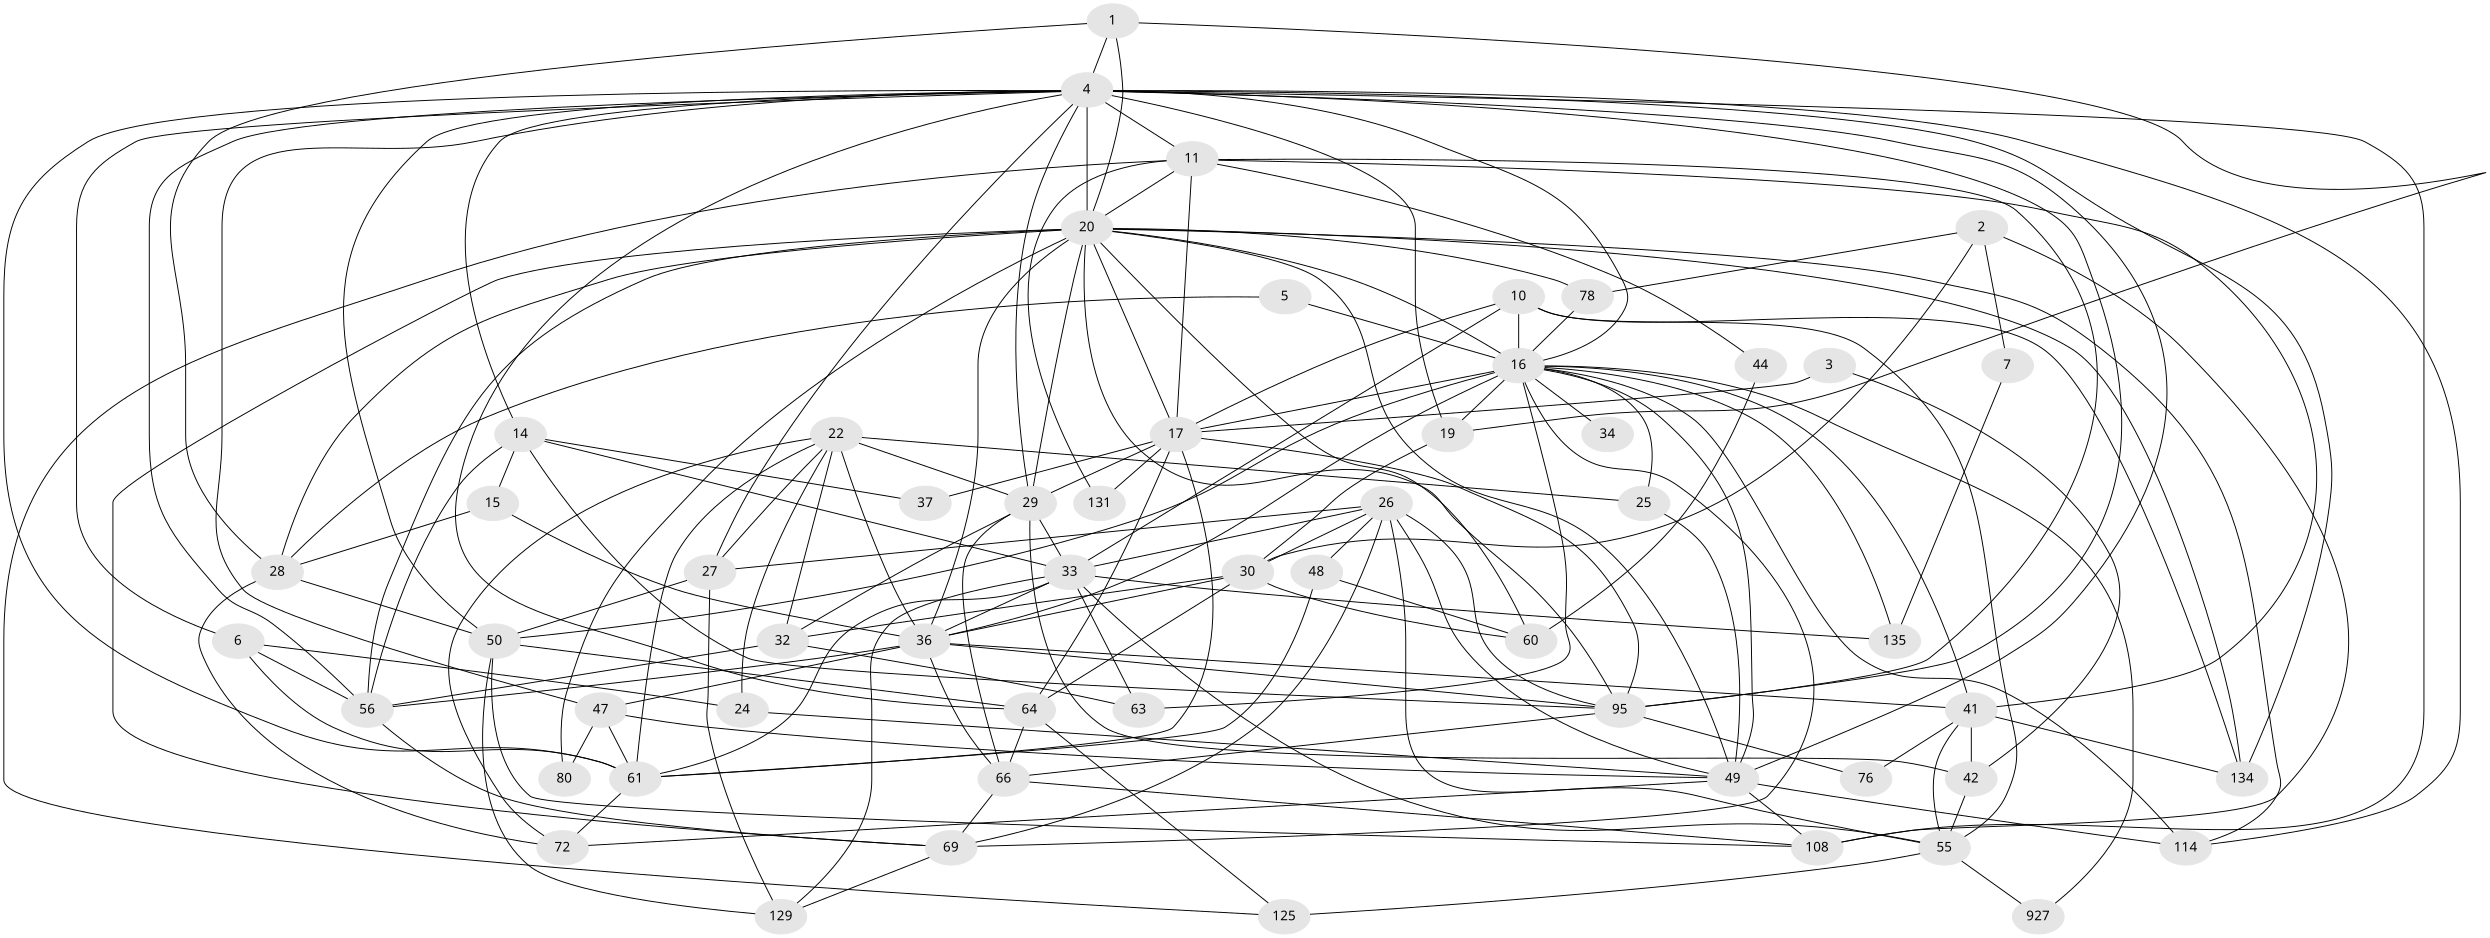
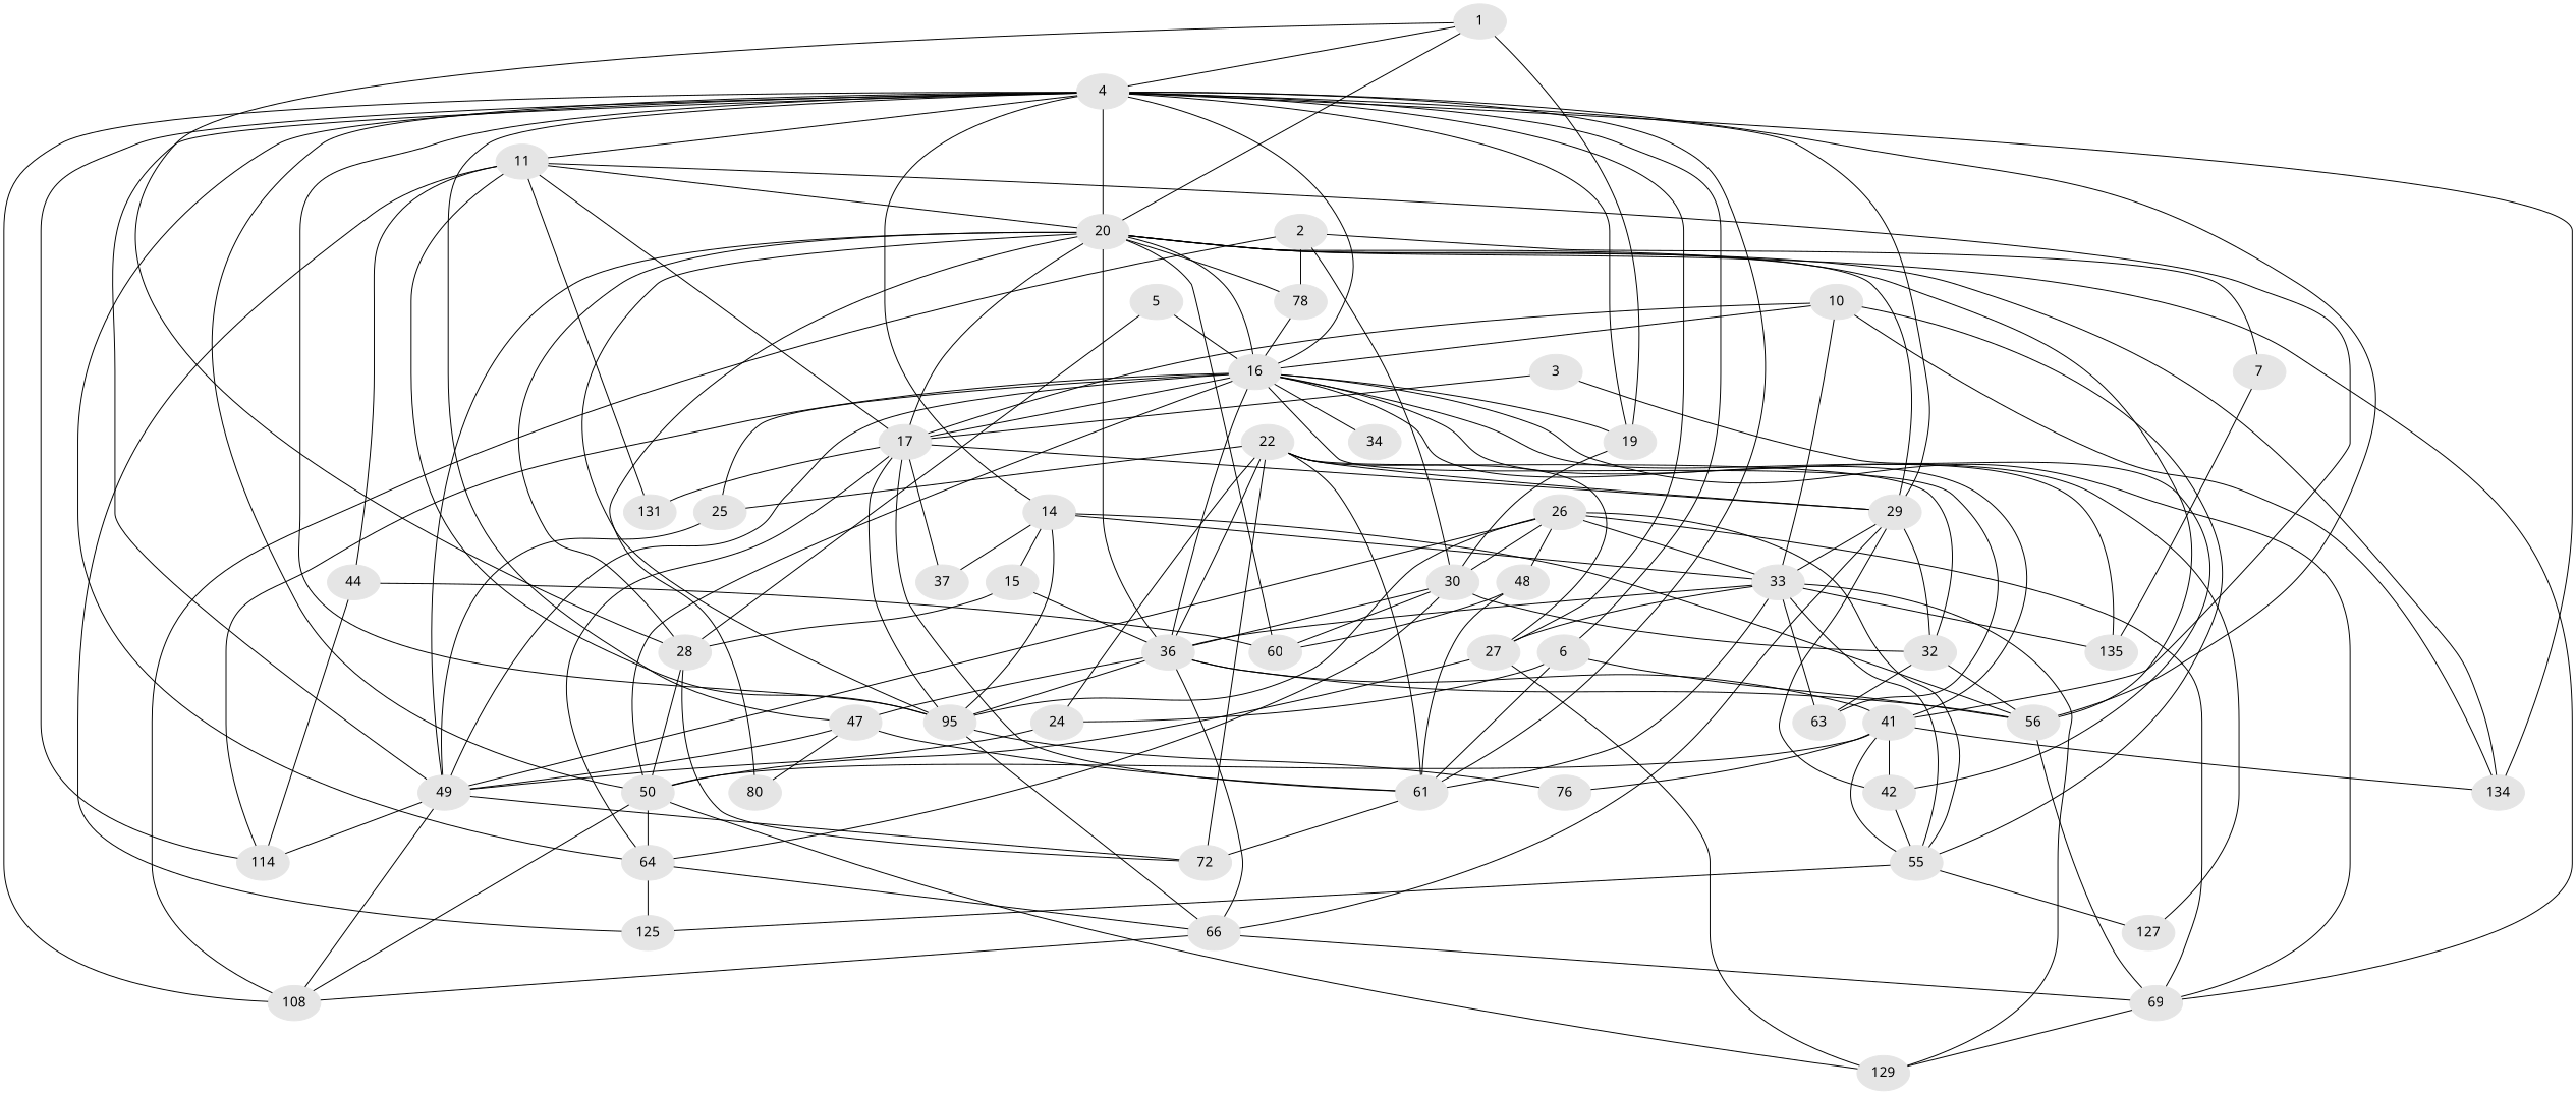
  graph {
    fontname="Noto Sans"
    node [color=gray90 fontname="Noto Sans" style=filled]
    edge [fontname="Noto Sans"]
    4 [super="+13+8+106"]
    19
    20 [super="+73+68+85+21"]
    16 [super="+132+70+74+18+100+23"]
    108 [super="+115"]
    6 [super="+53"]
    11 [super="+12+43+104"]
    14 [super="+128"]
    27 [super="+133+98"]
    29
    47 [super="+94"]
    49 [super="+110+77+95"]
    50 [super="+51+81"]
    56 [super="+105"]
    61 [super="+75"]
    64 [super="+126"]
    n17 [label=95 super="+82+123"]
    134 [super="+140"]
    114
    1
    28 [super="+88"]
    30 [super="+118"]
    78
    36 [super="+40+62"]
    69 [super="+84"]
    60
    80
    72
    2 [super="+31"]
    7
    135
    17 [super="+96+141+67"]
    41 [super="+71"]
    34
    25
    63
-   127 [label=927]
+   127
    32 [super="+121"]
    131
    37
    3
    42 [super="+57"]
    55 [super="+112+101"]
    24
    44
    125
    33 [super="+45+46+91"]
    15 [super="+136"]
    129
    66 [super="+139"]
    76
    5
    10 [super="+59+103"]
    22 [super="+58+92"]
    26 [super="+93"]
    n56 [label=48]
    4 -- 19
    4 -- 20 [weight=5]
    4 -- 16 [weight=2]
    4 -- 108 [weight=2]
    4 -- 6
    4 -- 11 [weight=2]
    4 -- 14
    4 -- 27 [weight=2]
    4 -- 29
    4 -- 47
    4 -- 49
    4 -- 50
    4 -- 56
    4 -- 61
    4 -- 64
    4 -- n17
    4 -- 134
    4 -- 114
    19 -- 30
    20 -- 29
    20 -- 49
    20 -- 56
    20 -- n17
    20 -- 134 [weight=2]
-   20 -- 114
+   44 -- 114
    20 -- 28 [weight=2]
    20 -- 78
    20 -- 36 [weight=4]
    20 -- 69
    20 -- 60
    20 -- 80 [weight=2]
    16 -- 19
    16 -- 20 [weight=3]
    16 -- 49
    16 -- 50
    16 -- 114
    16 -- 36 [weight=2]
    16 -- 69
    16 -- 135
    16 -- 17 [weight=2]
    16 -- 41
    16 -- 34
    16 -- 25
    16 -- 63
    16 -- 127
    6 -- 56
    6 -- 61
    6 -- 24
    11 -- 20
    11 -- n17
    11 -- 17
    11 -- 41
    11 -- 131
    11 -- 44
    11 -- 125
    14 -- 56
    14 -- n17
    14 -- 37
    14 -- 33
    14 -- 15
    27 -- 50
    27 -- 129
    29 -- 32
    29 -- 42
    29 -- 33
    29 -- 66
    47 -- 49
    47 -- 61 [weight=2]
    47 -- 80
    49 -- 108
    49 -- 114 [weight=2]
    49 -- 72
    50 -- 108
    50 -- 64
    50 -- 129
    56 -- 69
    61 -- 72
    64 -- 125
    64 -- 66
    n17 -- 66
    n17 -- 76
    1 -- 4
    1 -- 19
    1 -- 20
    1 -- 28
    28 -- 50 [weight=2]
    28 -- 72
    30 -- 64
    30 -- 36
    30 -- 60
    30 -- 32
    78 -- 16
    36 -- 47
    36 -- 56
    36 -- n17
    36 -- 41
    36 -- 66
    69 -- 129
    2 -- 108
    2 -- 30
    2 -- 78
    2 -- 7
    7 -- 135
    17 -- 20
    17 -- 29
    17 -- 61
    17 -- 64
    17 -- n17
    17 -- 131
    17 -- 37
+   41 -- 50
    41 -- 134
    41 -- 42
    41 -- 55
    41 -- 76
    25 -- 49
    32 -- 56
    32 -- 63
    3 -- 17
    3 -- 42
    42 -- 55 [weight=2]
    55 -- 127
    55 -- 125
    24 -- 49
    44 -- 60
    33 -- 61 [weight=2]
    33 -- 36 [weight=2]
    33 -- 135
    33 -- 63
    33 -- 55
    33 -- 129
    15 -- 28
    15 -- 36
    66 -- 108
    66 -- 69
    5 -- 16
    5 -- 28
    10 -- 16 [weight=2]
    10 -- 134
    10 -- 17
    10 -- 55
    10 -- 33
    22 -- 27
    22 -- 29
    22 -- 61
    22 -- 36 [weight=2]
    22 -- 72
    22 -- 25
    22 -- 32
    22 -- 24
-   26 -- 27
+   33 -- 27
    26 -- 49
    26 -- n17
    26 -- 30
    26 -- 69
    26 -- 55
    26 -- 33 [weight=3]
    26 -- n56
    n56 -- 61
    n56 -- 60
  }
